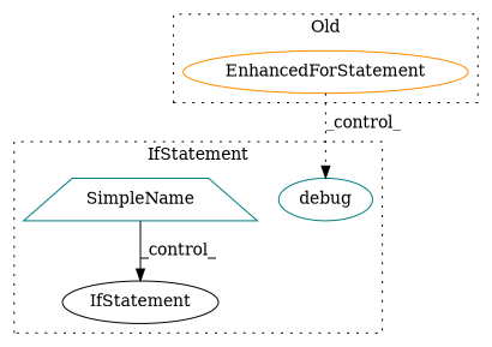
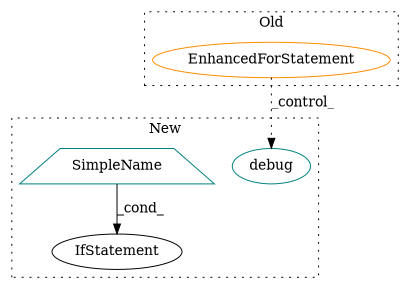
  digraph {
    node [color=teal shape=ellipse]
    n1 [a=32 l=7 label=debug s=1318]
    n2 [a=25 color=black l="4,2" label=IfStatement s="1286,1301"]
    n3 [a=42 l=11 label=SimpleName s=1290 shape=trapezium]
    n4 [a=70 color=darkorange l="57,3" label=EnhancedForStatement s="1337,1452"]
    subgraph cluster_1 {
-     label=IfStatement
+     label=New
      style=dotted
      n1
      n2
      n3
    }
    subgraph cluster_2 {
      label=Old
      style=dotted
      n4
    }
-   n3 -> n2 [label=_control_ style=solid]
+   n3 -> n2 [label=_cond_ style=solid]
    n4 -> n1 [label=_control_ style=dotted]
  }
